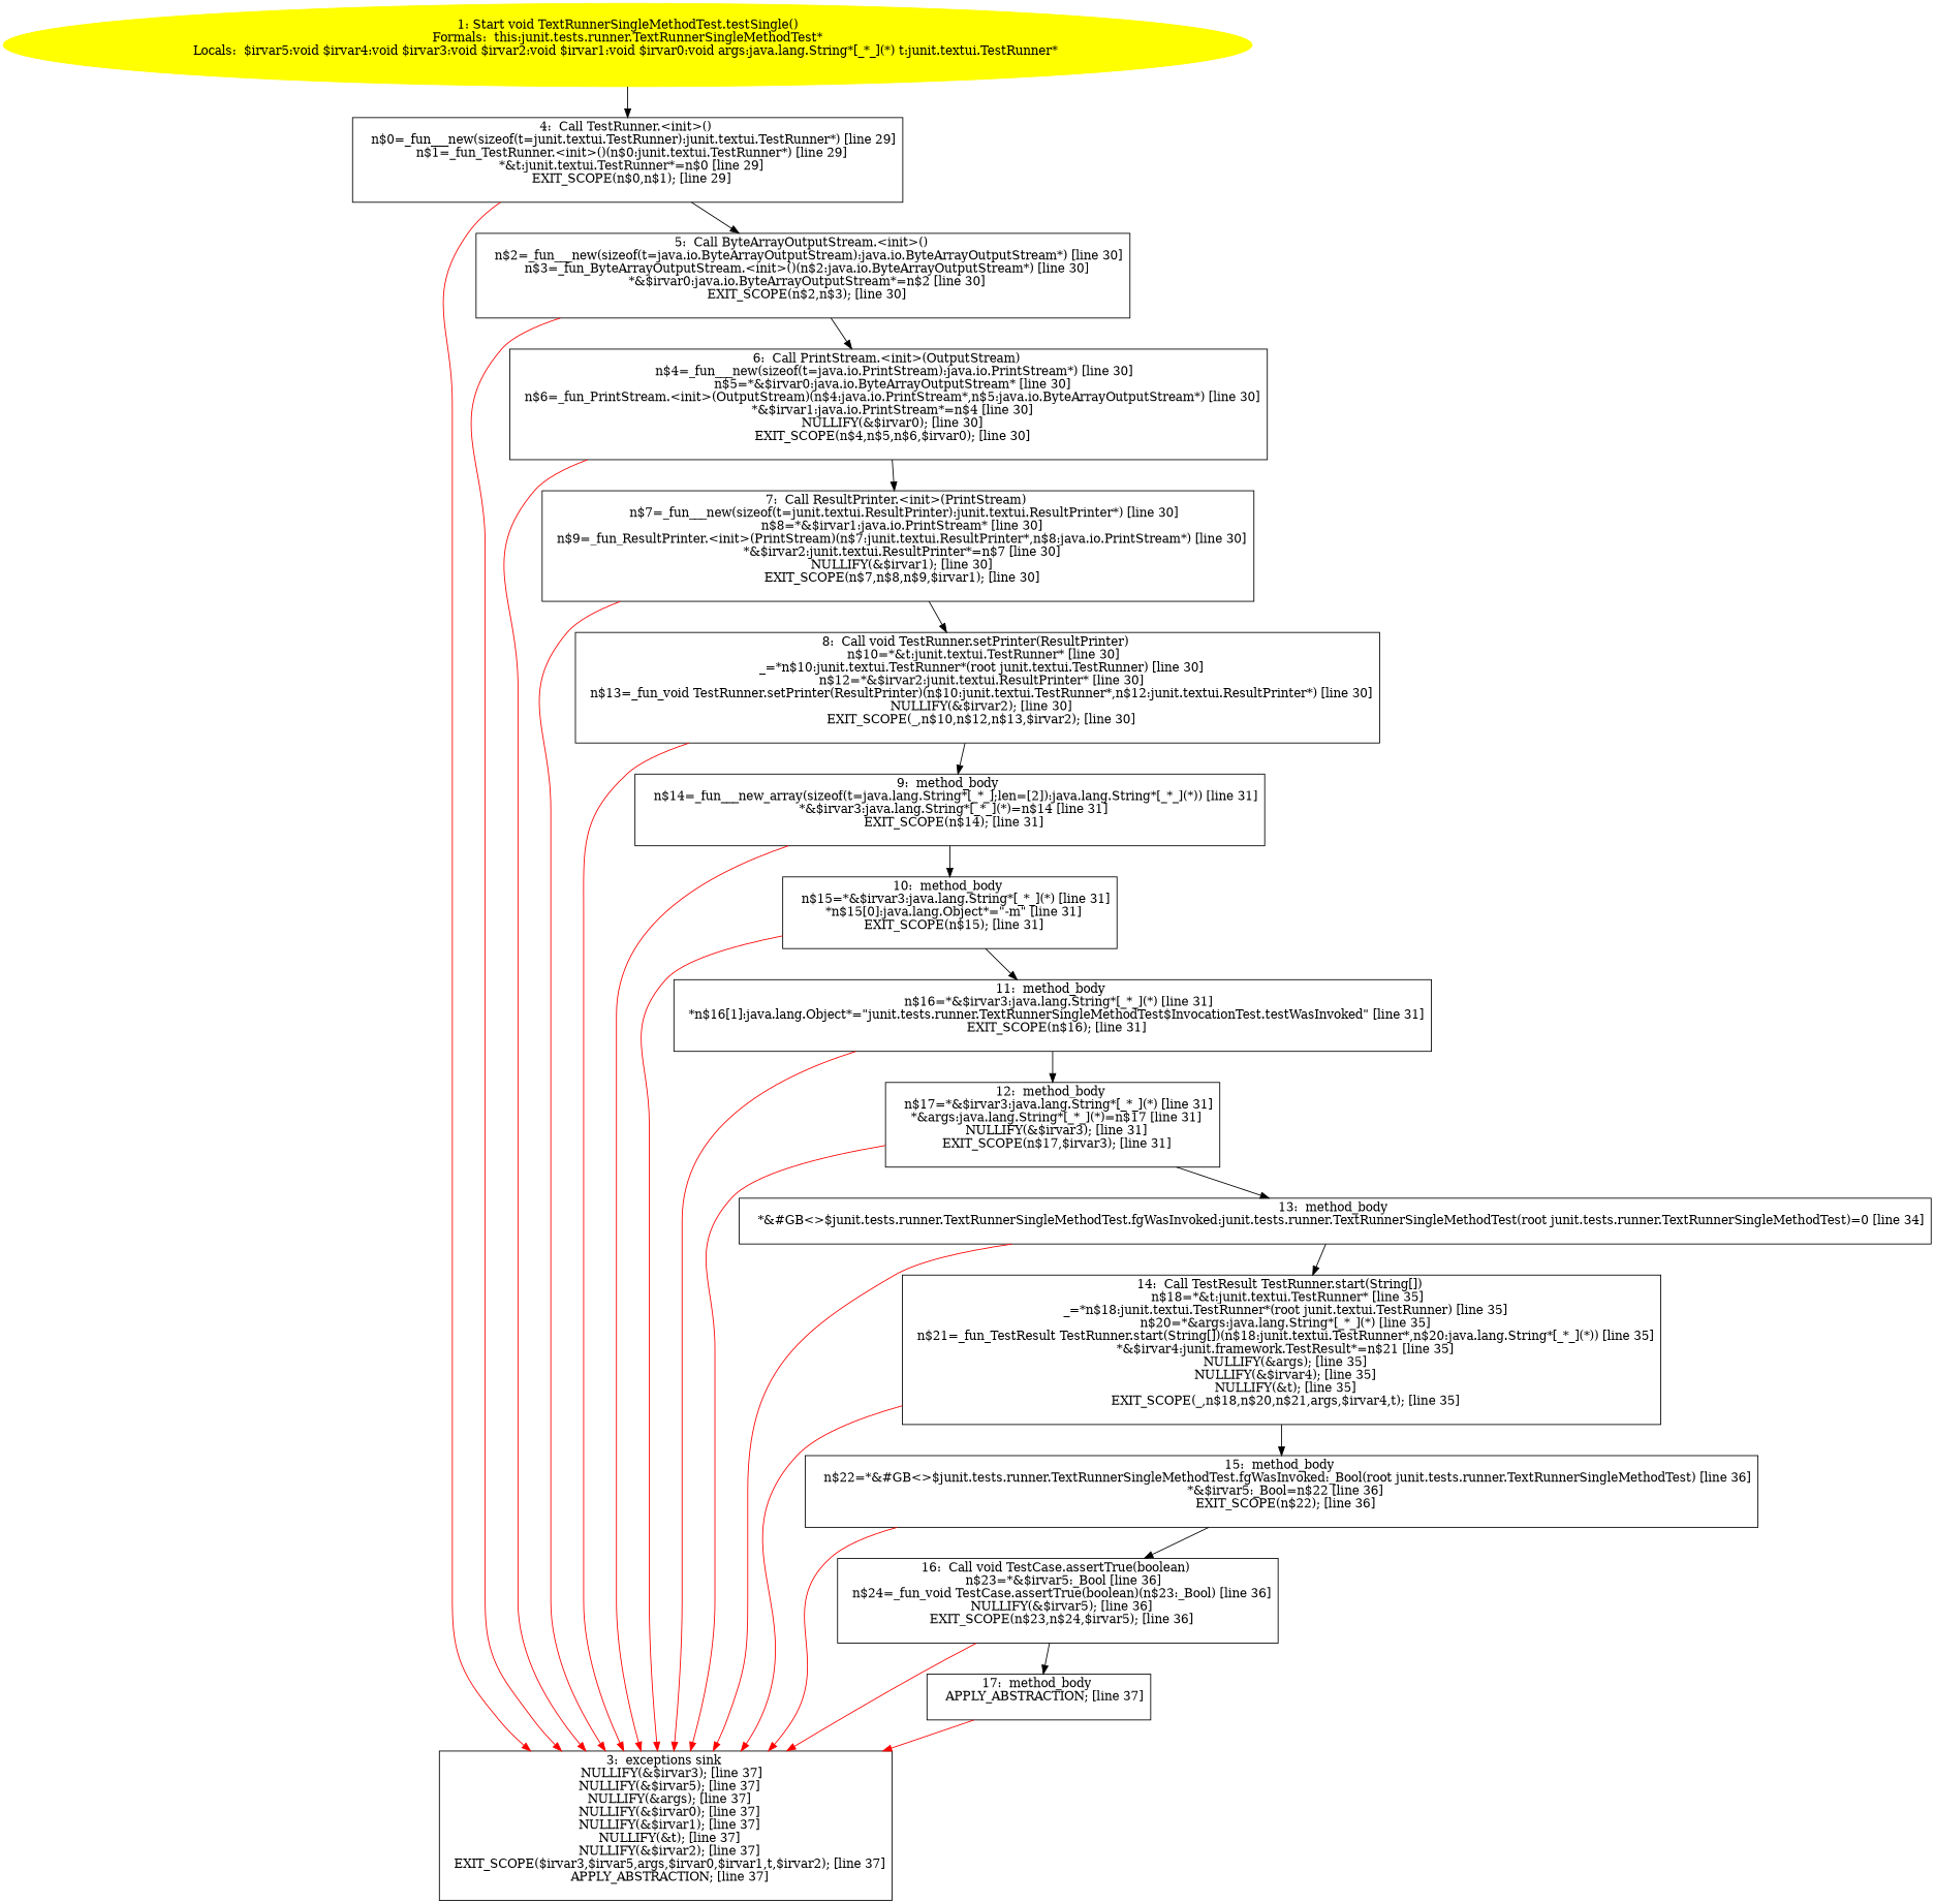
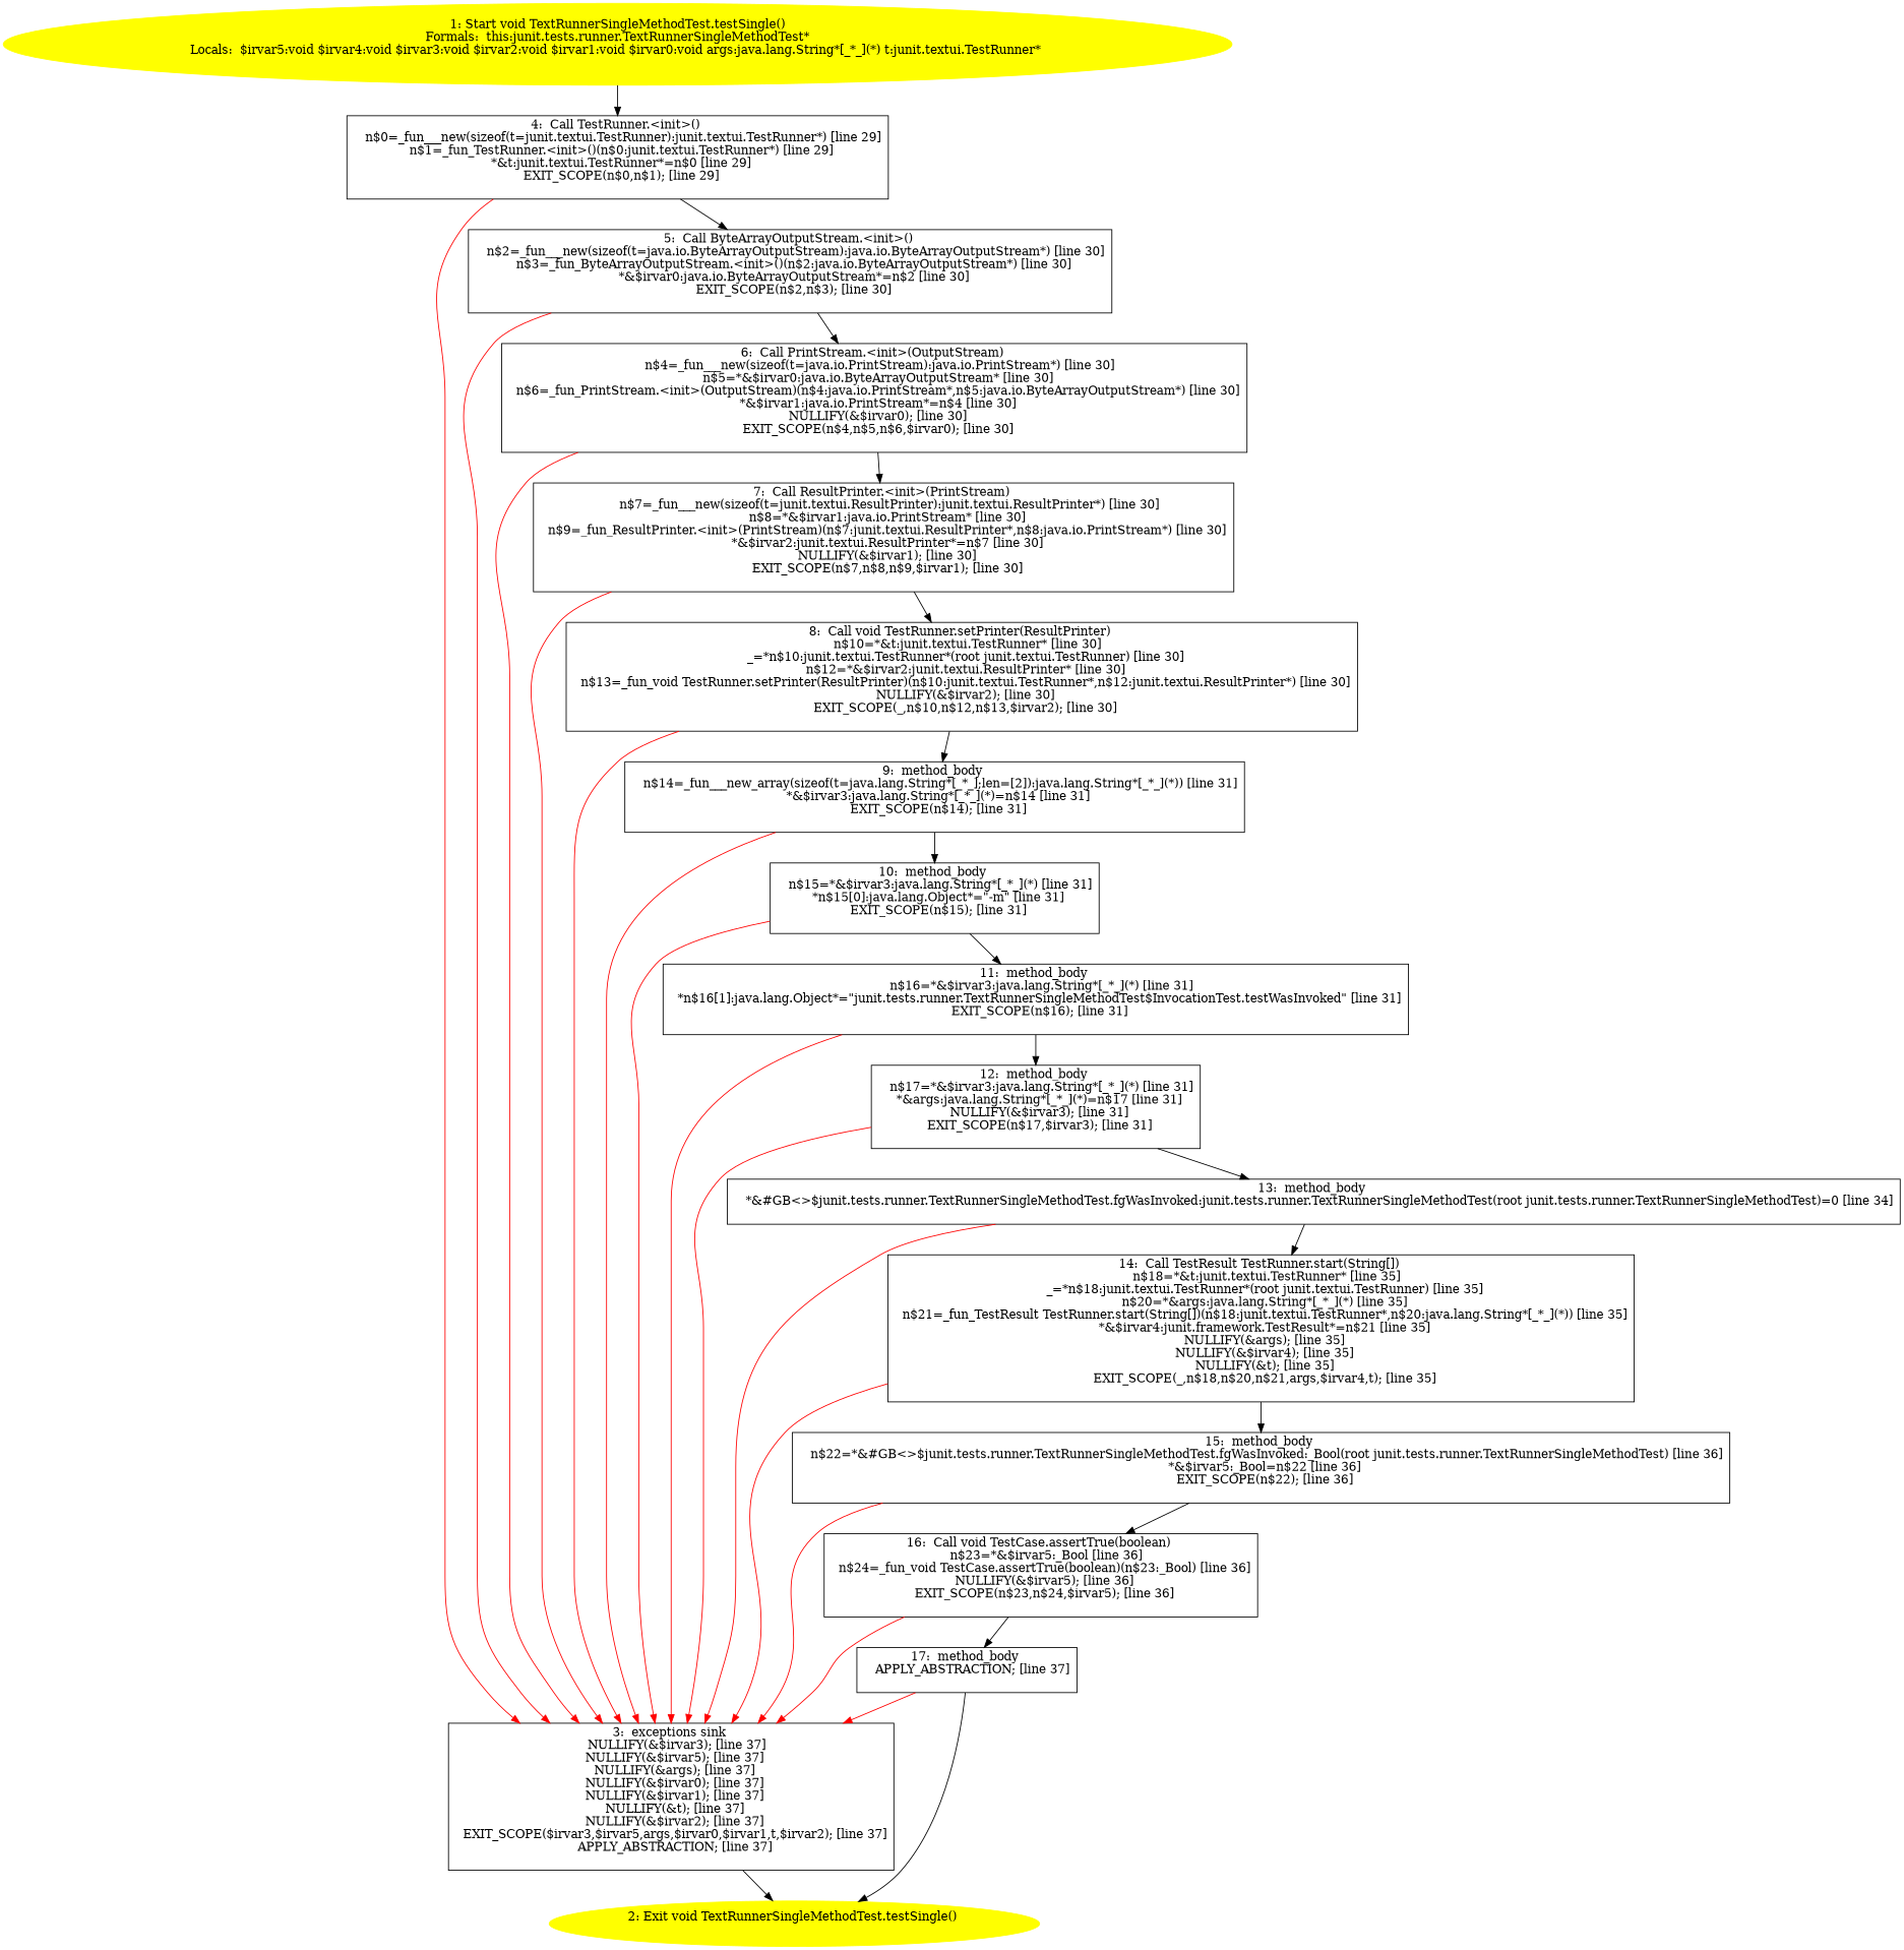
  digraph {
    node [shape=box]
    n1 [color=yellow label="1: Start void TextRunnerSingleMethodTest.testSingle()\nFormals:  this:junit.tests.runner.TextRunnerSingleMethodTest*\nLocals:  $irvar5:void $irvar4:void $irvar3:void $irvar2:void $irvar1:void $irvar0:void args:java.lang.String*[_*_](*) t:junit.textui.TestRunner* \n  " style=filled shape=""]
    n2 [label="4:  Call TestRunner.<init>() \n   n$0=_fun___new(sizeof(t=junit.textui.TestRunner):junit.textui.TestRunner*) [line 29]\n  n$1=_fun_TestRunner.<init>()(n$0:junit.textui.TestRunner*) [line 29]\n  *&t:junit.textui.TestRunner*=n$0 [line 29]\n  EXIT_SCOPE(n$0,n$1); [line 29]\n "]
    n3 [label="3:  exceptions sink \n   NULLIFY(&$irvar3); [line 37]\n  NULLIFY(&$irvar5); [line 37]\n  NULLIFY(&args); [line 37]\n  NULLIFY(&$irvar0); [line 37]\n  NULLIFY(&$irvar1); [line 37]\n  NULLIFY(&t); [line 37]\n  NULLIFY(&$irvar2); [line 37]\n  EXIT_SCOPE($irvar3,$irvar5,args,$irvar0,$irvar1,t,$irvar2); [line 37]\n  APPLY_ABSTRACTION; [line 37]\n "]
    n4 [label="5:  Call ByteArrayOutputStream.<init>() \n   n$2=_fun___new(sizeof(t=java.io.ByteArrayOutputStream):java.io.ByteArrayOutputStream*) [line 30]\n  n$3=_fun_ByteArrayOutputStream.<init>()(n$2:java.io.ByteArrayOutputStream*) [line 30]\n  *&$irvar0:java.io.ByteArrayOutputStream*=n$2 [line 30]\n  EXIT_SCOPE(n$2,n$3); [line 30]\n "]
+   n5 [color=yellow label="2: Exit void TextRunnerSingleMethodTest.testSingle() \n  " style=filled shape=""]
    n6 [label="6:  Call PrintStream.<init>(OutputStream) \n   n$4=_fun___new(sizeof(t=java.io.PrintStream):java.io.PrintStream*) [line 30]\n  n$5=*&$irvar0:java.io.ByteArrayOutputStream* [line 30]\n  n$6=_fun_PrintStream.<init>(OutputStream)(n$4:java.io.PrintStream*,n$5:java.io.ByteArrayOutputStream*) [line 30]\n  *&$irvar1:java.io.PrintStream*=n$4 [line 30]\n  NULLIFY(&$irvar0); [line 30]\n  EXIT_SCOPE(n$4,n$5,n$6,$irvar0); [line 30]\n "]
    n7 [label="7:  Call ResultPrinter.<init>(PrintStream) \n   n$7=_fun___new(sizeof(t=junit.textui.ResultPrinter):junit.textui.ResultPrinter*) [line 30]\n  n$8=*&$irvar1:java.io.PrintStream* [line 30]\n  n$9=_fun_ResultPrinter.<init>(PrintStream)(n$7:junit.textui.ResultPrinter*,n$8:java.io.PrintStream*) [line 30]\n  *&$irvar2:junit.textui.ResultPrinter*=n$7 [line 30]\n  NULLIFY(&$irvar1); [line 30]\n  EXIT_SCOPE(n$7,n$8,n$9,$irvar1); [line 30]\n "]
    n8 [label="8:  Call void TestRunner.setPrinter(ResultPrinter) \n   n$10=*&t:junit.textui.TestRunner* [line 30]\n  _=*n$10:junit.textui.TestRunner*(root junit.textui.TestRunner) [line 30]\n  n$12=*&$irvar2:junit.textui.ResultPrinter* [line 30]\n  n$13=_fun_void TestRunner.setPrinter(ResultPrinter)(n$10:junit.textui.TestRunner*,n$12:junit.textui.ResultPrinter*) [line 30]\n  NULLIFY(&$irvar2); [line 30]\n  EXIT_SCOPE(_,n$10,n$12,n$13,$irvar2); [line 30]\n "]
    n9 [label="9:  method_body \n   n$14=_fun___new_array(sizeof(t=java.lang.String*[_*_];len=[2]):java.lang.String*[_*_](*)) [line 31]\n  *&$irvar3:java.lang.String*[_*_](*)=n$14 [line 31]\n  EXIT_SCOPE(n$14); [line 31]\n "]
    n10 [label="10:  method_body \n   n$15=*&$irvar3:java.lang.String*[_*_](*) [line 31]\n  *n$15[0]:java.lang.Object*=\"-m\" [line 31]\n  EXIT_SCOPE(n$15); [line 31]\n "]
    n11 [label="11:  method_body \n   n$16=*&$irvar3:java.lang.String*[_*_](*) [line 31]\n  *n$16[1]:java.lang.Object*=\"junit.tests.runner.TextRunnerSingleMethodTest$InvocationTest.testWasInvoked\" [line 31]\n  EXIT_SCOPE(n$16); [line 31]\n "]
    n12 [label="12:  method_body \n   n$17=*&$irvar3:java.lang.String*[_*_](*) [line 31]\n  *&args:java.lang.String*[_*_](*)=n$17 [line 31]\n  NULLIFY(&$irvar3); [line 31]\n  EXIT_SCOPE(n$17,$irvar3); [line 31]\n "]
    n13 [label="13:  method_body \n   *&#GB<>$junit.tests.runner.TextRunnerSingleMethodTest.fgWasInvoked:junit.tests.runner.TextRunnerSingleMethodTest(root junit.tests.runner.TextRunnerSingleMethodTest)=0 [line 34]\n "]
    n14 [label="14:  Call TestResult TestRunner.start(String[]) \n   n$18=*&t:junit.textui.TestRunner* [line 35]\n  _=*n$18:junit.textui.TestRunner*(root junit.textui.TestRunner) [line 35]\n  n$20=*&args:java.lang.String*[_*_](*) [line 35]\n  n$21=_fun_TestResult TestRunner.start(String[])(n$18:junit.textui.TestRunner*,n$20:java.lang.String*[_*_](*)) [line 35]\n  *&$irvar4:junit.framework.TestResult*=n$21 [line 35]\n  NULLIFY(&args); [line 35]\n  NULLIFY(&$irvar4); [line 35]\n  NULLIFY(&t); [line 35]\n  EXIT_SCOPE(_,n$18,n$20,n$21,args,$irvar4,t); [line 35]\n "]
    n15 [label="15:  method_body \n   n$22=*&#GB<>$junit.tests.runner.TextRunnerSingleMethodTest.fgWasInvoked:_Bool(root junit.tests.runner.TextRunnerSingleMethodTest) [line 36]\n  *&$irvar5:_Bool=n$22 [line 36]\n  EXIT_SCOPE(n$22); [line 36]\n "]
    n16 [label="16:  Call void TestCase.assertTrue(boolean) \n   n$23=*&$irvar5:_Bool [line 36]\n  n$24=_fun_void TestCase.assertTrue(boolean)(n$23:_Bool) [line 36]\n  NULLIFY(&$irvar5); [line 36]\n  EXIT_SCOPE(n$23,n$24,$irvar5); [line 36]\n "]
    n17 [label="17:  method_body \n   APPLY_ABSTRACTION; [line 37]\n "]
    n1 -> n2
    n2 -> n3 [color=red]
    n2 -> n4
+   n3 -> n5
    n4 -> n3 [color=red]
    n4 -> n6
    n6 -> n3 [color=red]
    n6 -> n7
    n7 -> n3 [color=red]
    n7 -> n8
    n8 -> n3 [color=red]
    n8 -> n9
    n9 -> n3 [color=red]
    n9 -> n10
    n10 -> n3 [color=red]
    n10 -> n11
    n11 -> n3 [color=red]
    n11 -> n12
    n12 -> n3 [color=red]
    n12 -> n13
    n13 -> n3 [color=red]
    n13 -> n14
    n14 -> n3 [color=red]
    n14 -> n15
    n15 -> n3 [color=red]
    n15 -> n16
    n16 -> n3 [color=red]
    n16 -> n17
    n17 -> n3 [color=red]
+   n17 -> n5
  }
